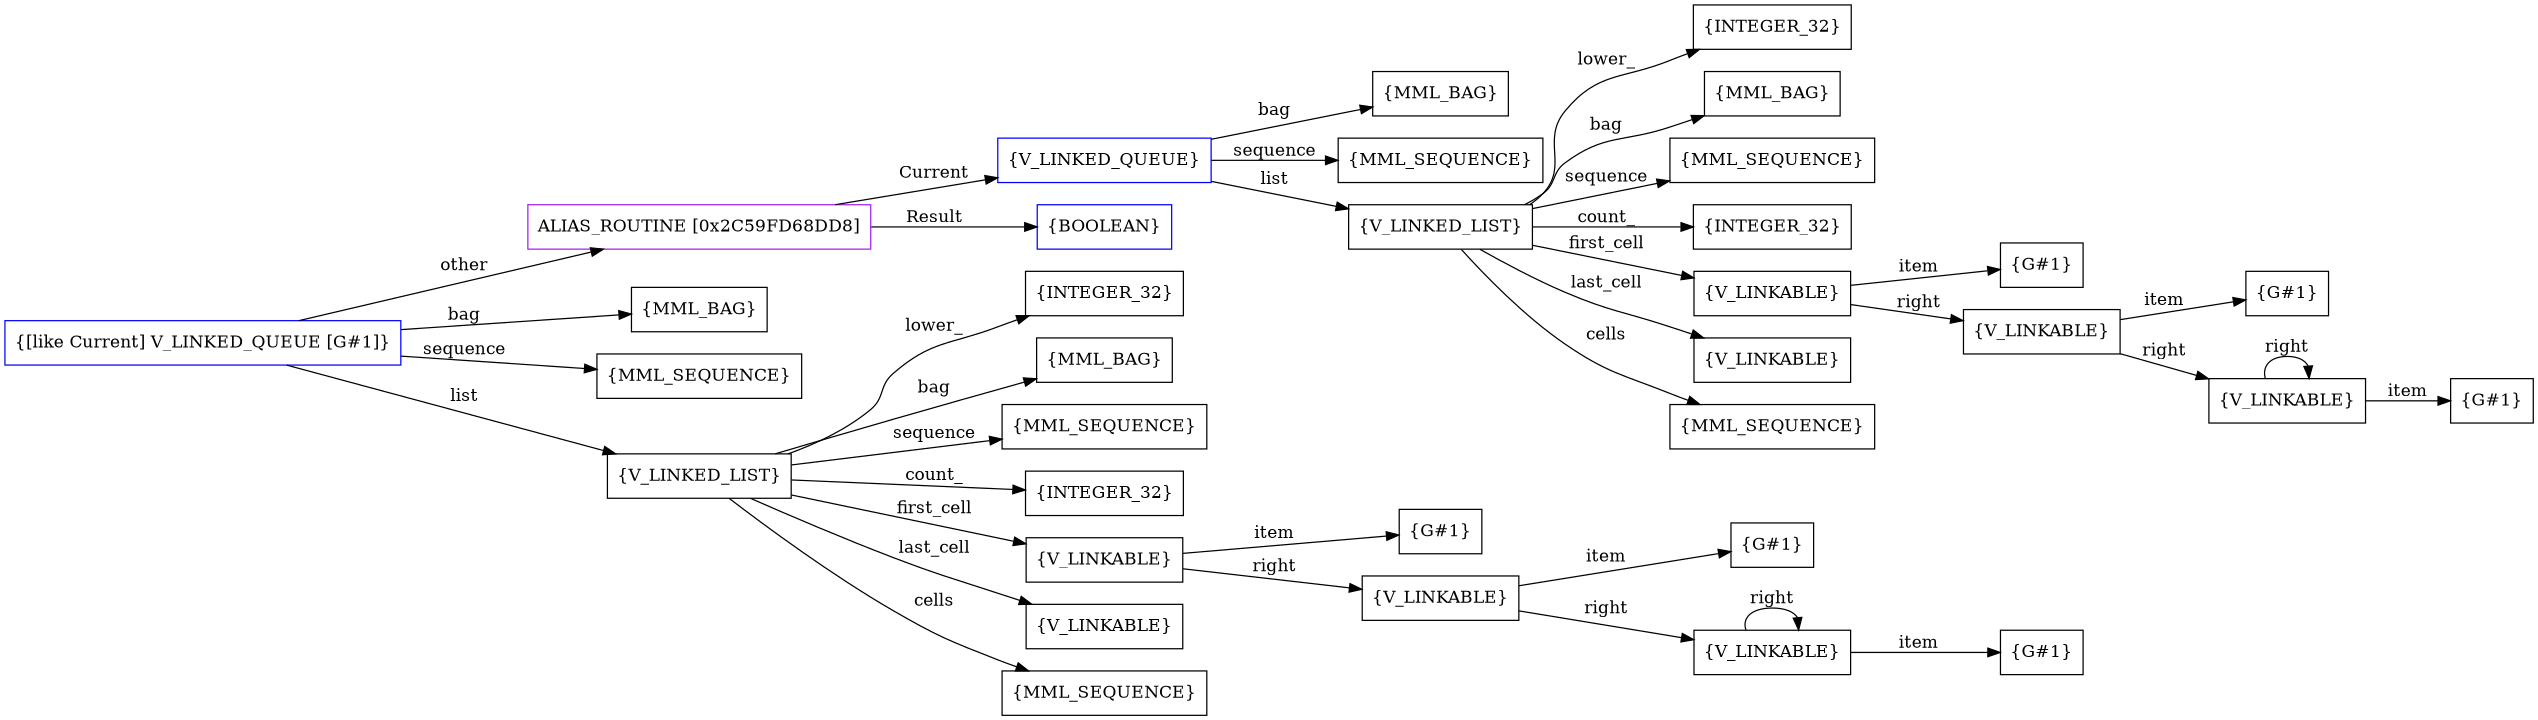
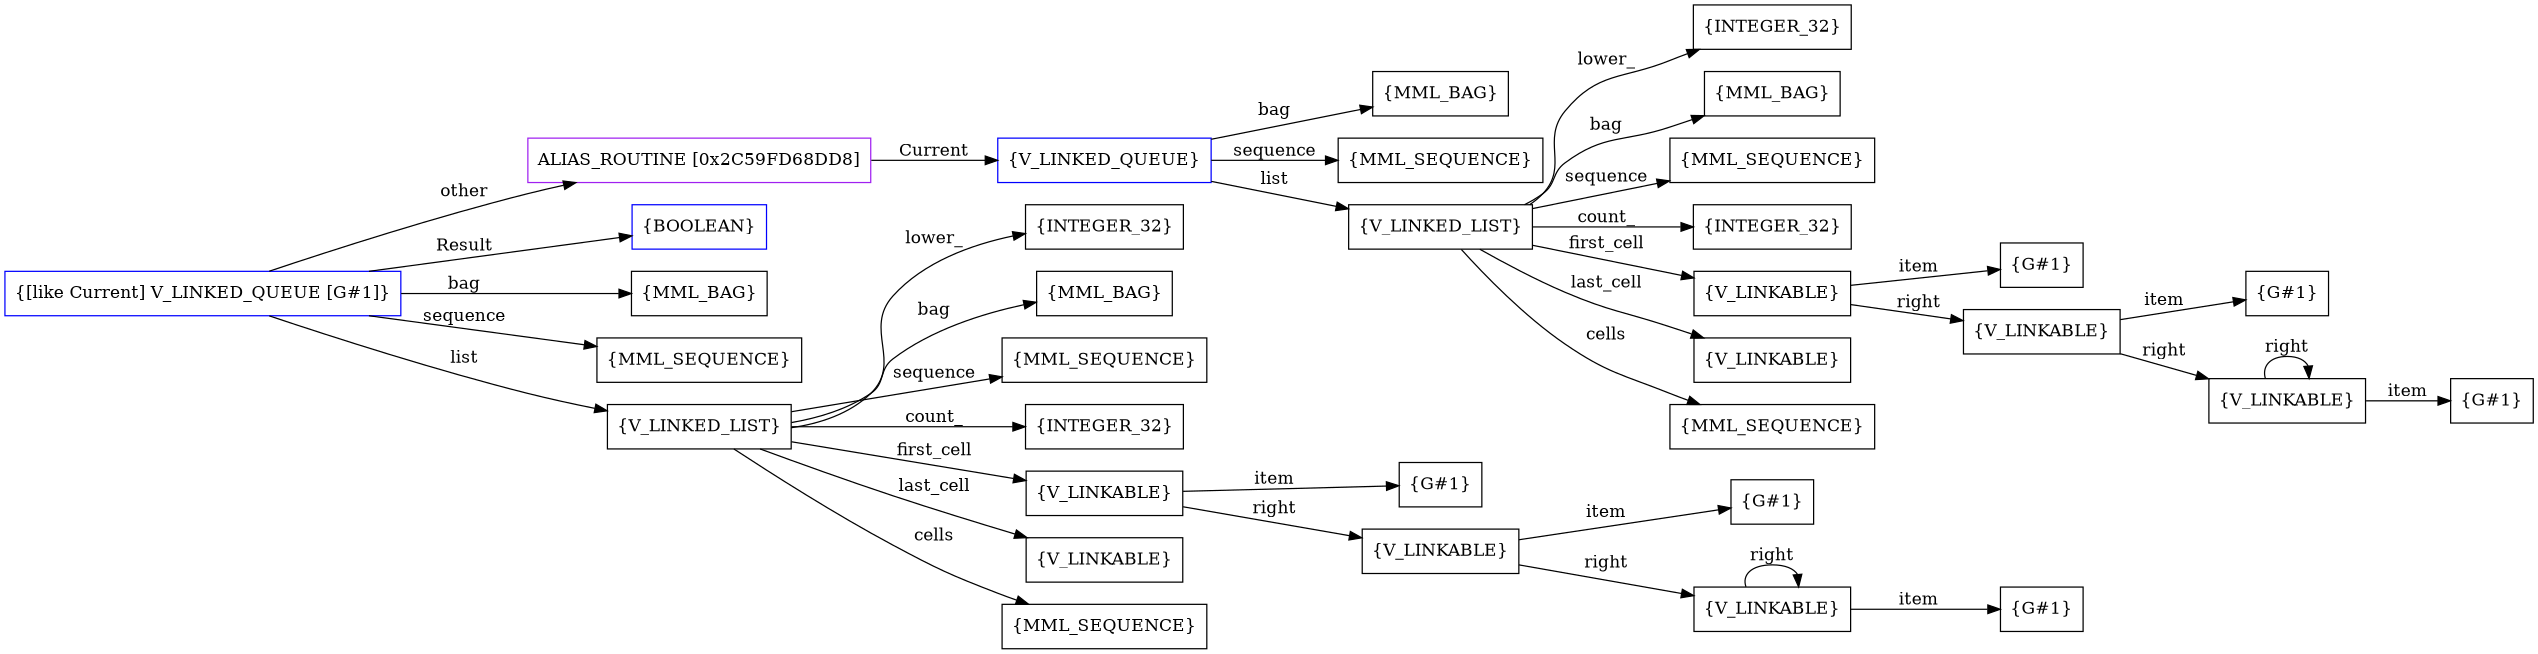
  digraph {
    rankdir=LR
    node [shape=box]
    n1 [color=purple label=<ALIAS_ROUTINE [0x2C59FD68DD8]>]
    n2 [color=blue label=<{V_LINKED_QUEUE}>]
    n3 [color=blue label=<{BOOLEAN}>]
    n4 [label=<{MML_BAG}>]
    n5 [label=<{MML_SEQUENCE}>]
    n6 [label=<{V_LINKED_LIST}>]
    n7 [color=blue label=<{[like Current] V_LINKED_QUEUE [G#1]}>]
    n8 [label=<{MML_BAG}>]
    n9 [label=<{MML_SEQUENCE}>]
    n10 [label=<{V_LINKED_LIST}>]
    n11 [label=<{INTEGER_32}>]
    n12 [label=<{MML_BAG}>]
    n13 [label=<{MML_SEQUENCE}>]
    n14 [label=<{INTEGER_32}>]
    n15 [label=<{V_LINKABLE}>]
    n16 [label=<{V_LINKABLE}>]
    n17 [label=<{MML_SEQUENCE}>]
    n18 [label=<{G#1}>]
    n19 [label=<{V_LINKABLE}>]
    n20 [label=<{G#1}>]
    n21 [label=<{V_LINKABLE}>]
    n22 [label=<{G#1}>]
    n23 [label=<{INTEGER_32}>]
    n24 [label=<{MML_BAG}>]
    n25 [label=<{MML_SEQUENCE}>]
    n26 [label=<{INTEGER_32}>]
    n27 [label=<{V_LINKABLE}>]
    n28 [label=<{V_LINKABLE}>]
    n29 [label=<{MML_SEQUENCE}>]
    n30 [label=<{G#1}>]
    n31 [label=<{V_LINKABLE}>]
    n32 [label=<{G#1}>]
    n33 [label=<{V_LINKABLE}>]
    n34 [label=<{G#1}>]
    n1 -> n2 [label=<Current>]
-   n1 -> n3 [label=<Result>]
+   n7 -> n3 [label=<Result>]
    n2 -> n4 [label=<bag>]
    n2 -> n5 [label=<sequence>]
    n2 -> n6 [label=<list>]
    n6 -> n11 [label=<lower_>]
    n6 -> n12 [label=<bag>]
    n6 -> n13 [label=<sequence>]
    n6 -> n14 [label=<count_>]
    n6 -> n15 [label=<first_cell>]
    n6 -> n16 [label=<last_cell>]
    n6 -> n17 [label=<cells>]
    n7 -> n1 [label=<other>]
    n7 -> n8 [label=<bag>]
    n7 -> n9 [label=<sequence>]
    n7 -> n10 [label=<list>]
    n10 -> n23 [label=<lower_>]
    n10 -> n24 [label=<bag>]
    n10 -> n25 [label=<sequence>]
    n10 -> n26 [label=<count_>]
    n10 -> n27 [label=<first_cell>]
    n10 -> n28 [label=<last_cell>]
    n10 -> n29 [label=<cells>]
    n15 -> n18 [label=<item>]
    n15 -> n19 [label=<right>]
    n19 -> n20 [label=<item>]
    n19 -> n21 [label=<right>]
    n21 -> n21 [label=<right>]
    n21 -> n22 [label=<item>]
    n27 -> n30 [label=<item>]
    n27 -> n31 [label=<right>]
    n31 -> n32 [label=<item>]
    n31 -> n33 [label=<right>]
    n33 -> n33 [label=<right>]
    n33 -> n34 [label=<item>]
  }
